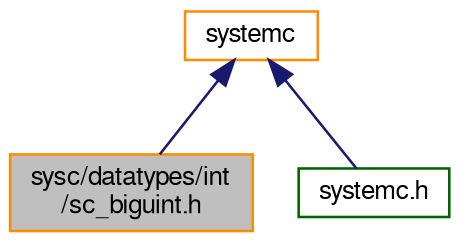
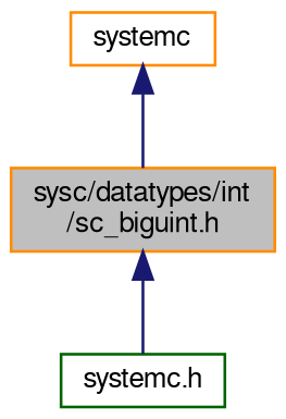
  digraph {
    node [color=darkorange fillcolor=white fontname=FreeSans fontsize=10 shape=record style=filled]
    edge [color=midnightblue dir=back fontname=FreeSans fontsize=10 labelfontname=FreeSans labelfontsize=10 style=solid]
    n1 [fillcolor=grey75 fontcolor=black height=0.2 label="sysc/datatypes/int\l/sc_biguint.h" width=0.4]
    n2 [height=0.2 label=systemc width=0.4]
    n3 [color=darkgreen height=0.2 label="systemc.h" width=0.4]
    n2 -> n1
-   n2 -> n3
+   n1 -> n3
  }
